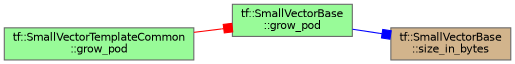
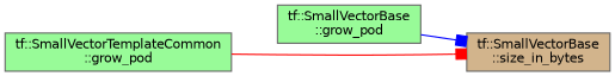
  digraph {
    rankdir=LR
    node [color=grey40 fillcolor=palegreen fontname=Helvetica fontsize=10 shape=box style=filled]
    edge [arrowhead=box fontname=Helvetica fontsize=10 labelfontname=Helvetica labelfontsize=10 style=solid]
    n1 [color=gray40 fontcolor=black height=0.2 label="tf::SmallVectorTemplateCommon\l::grow_pod" width=0.4]
    n2 [height=0.2 label="tf::SmallVectorBase\l::grow_pod" width=0.4]
    n3 [fillcolor=tan height=0.2 label="tf::SmallVectorBase\l::size_in_bytes" width=0.4]
-   n1 -> n2 [color=red]
+   n1 -> n3 [color=red]
    n2 -> n3 [color=blue]
  }
